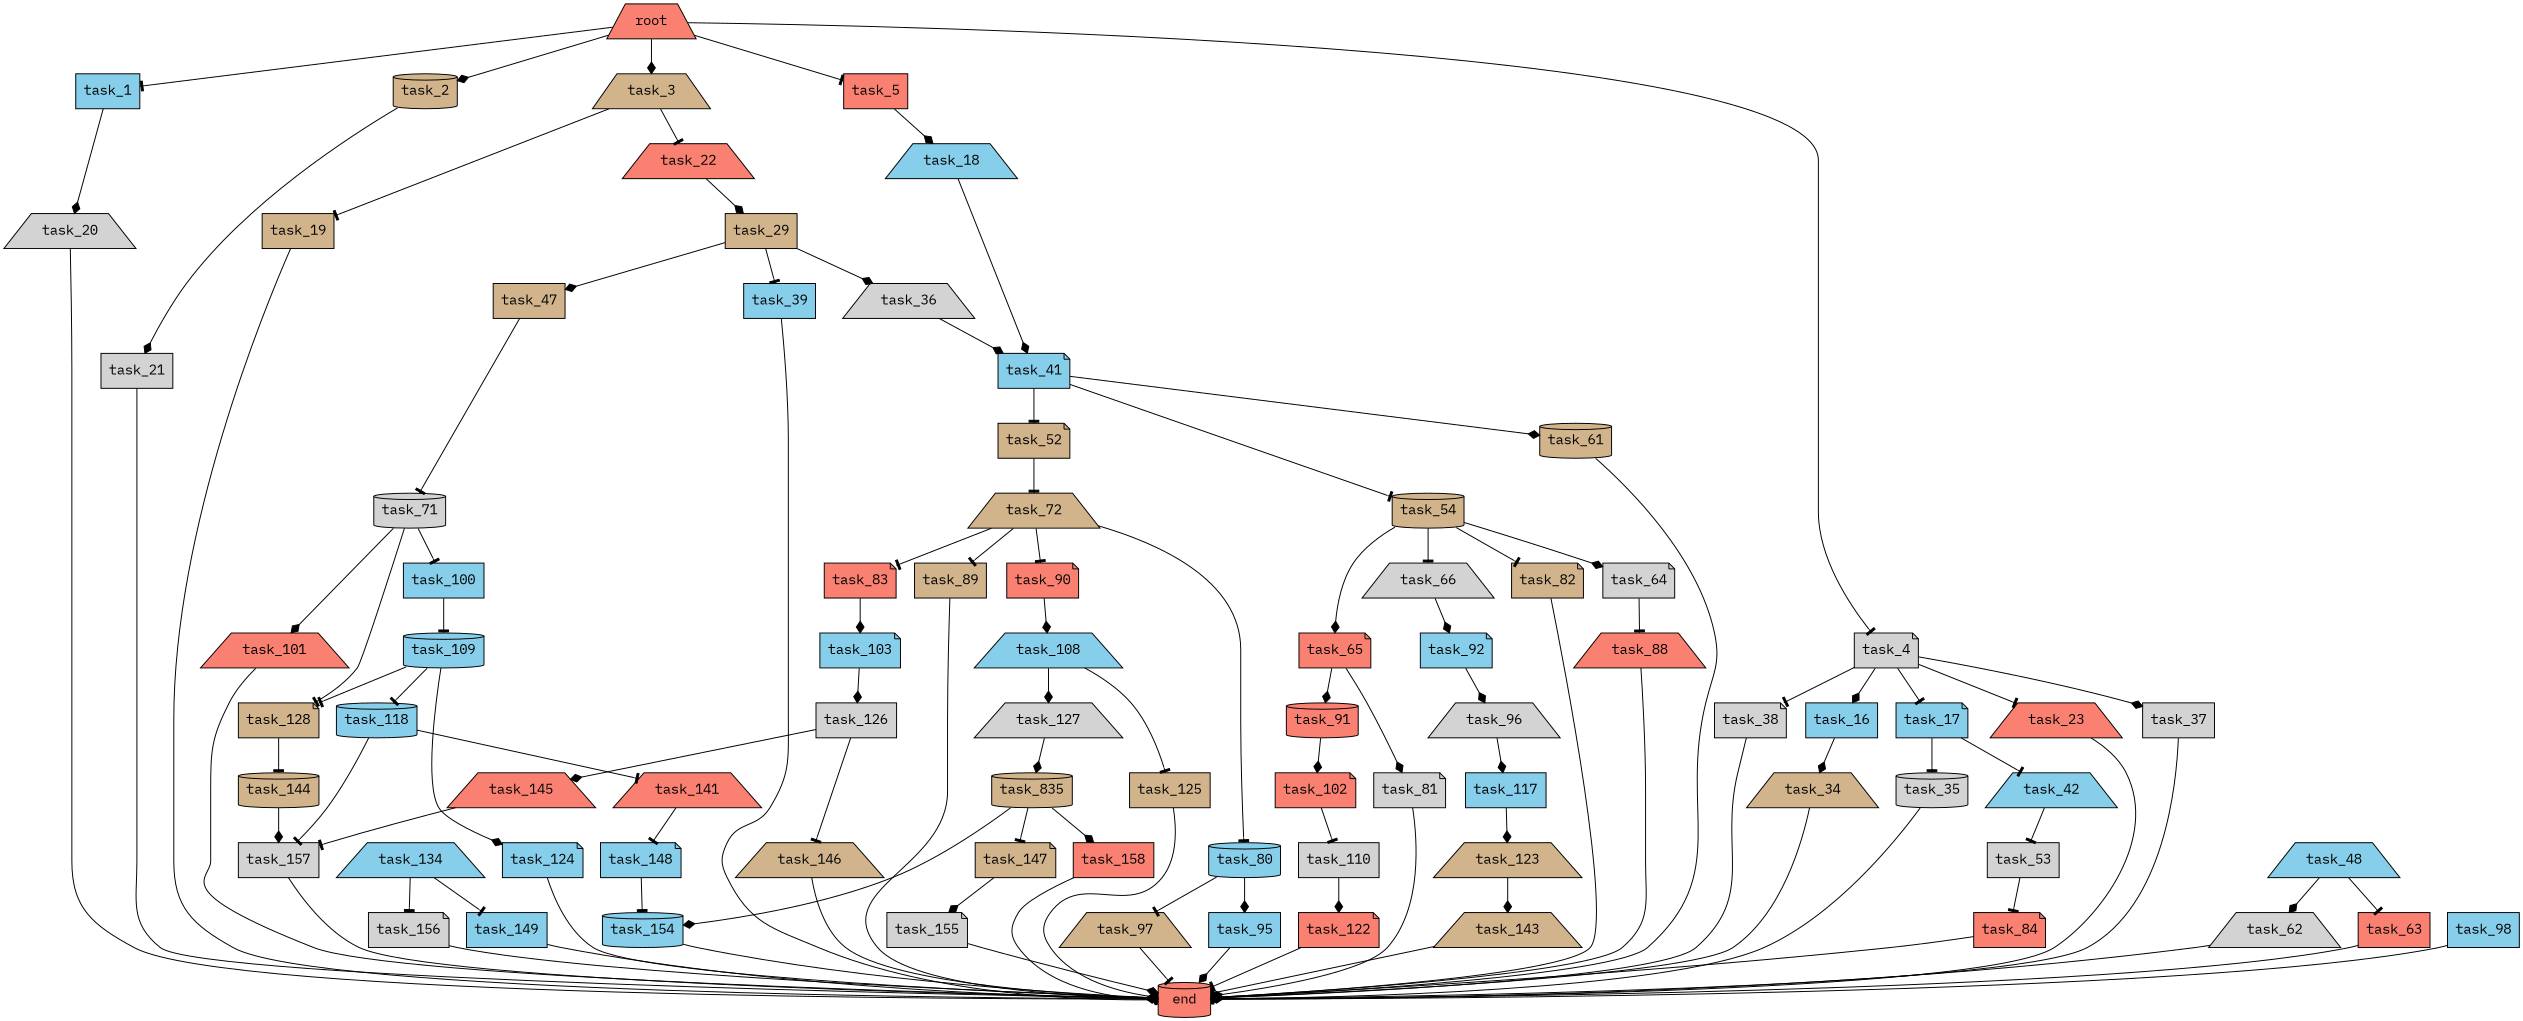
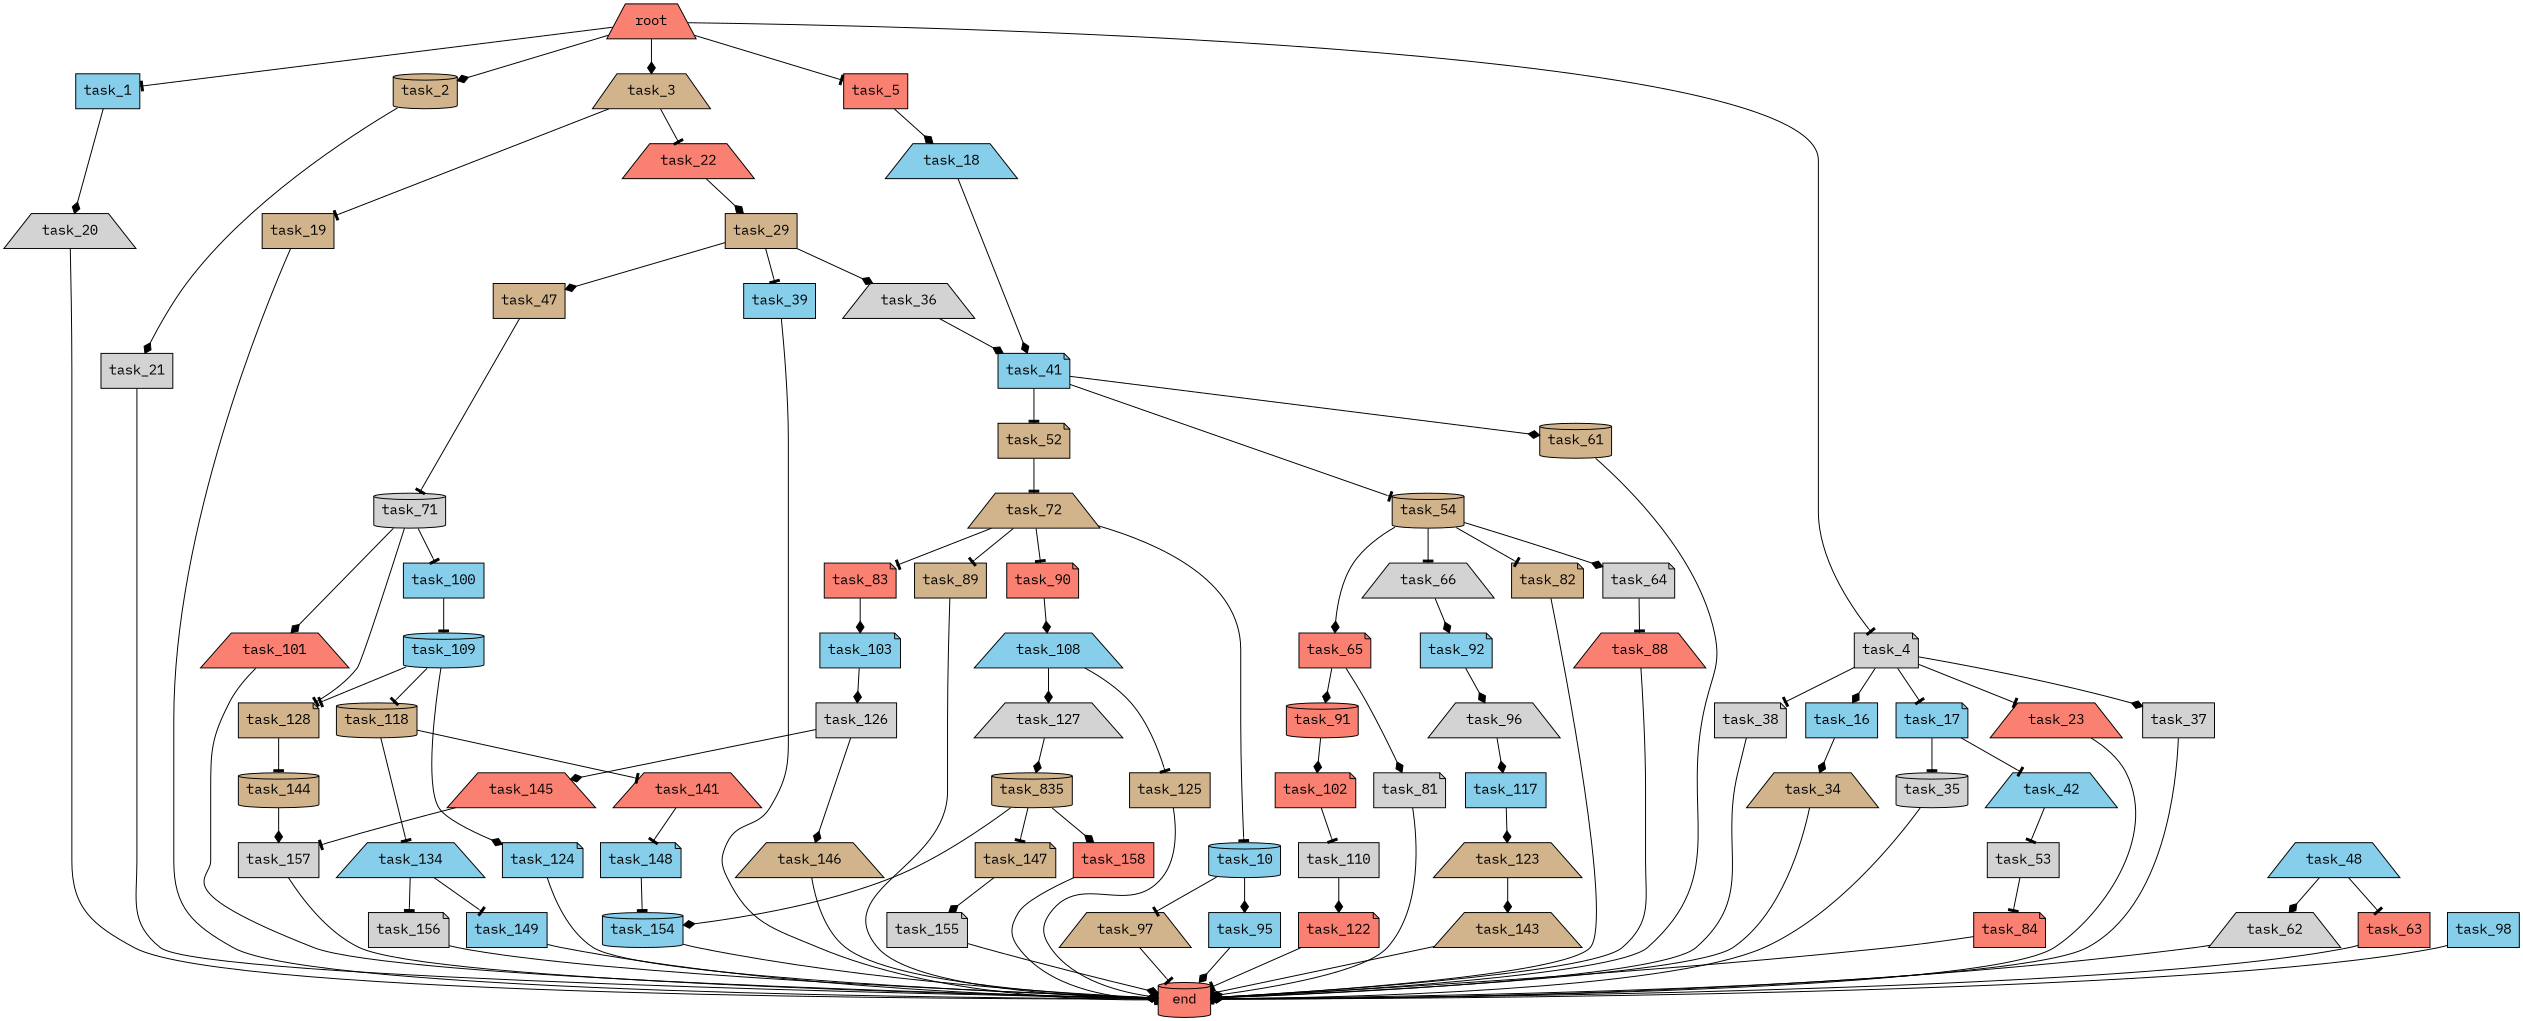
  digraph {
    fontname="IBM Plex Mono"
    node [fillcolor=skyblue fontname="IBM Plex Mono" shape=trapezium style=filled]
    edge [arrowhead=tee fontname="IBM Plex Mono"]
    root [fillcolor=salmon]
    task_1 [shape=box]
    task_2 [fillcolor=tan shape=cylinder]
    task_3 [fillcolor=tan]
    task_4 [fillcolor=lightgrey shape=note]
    task_5 [fillcolor=salmon shape=box]
    task_20 [fillcolor=lightgrey]
    task_21 [fillcolor=lightgrey shape=box]
    task_19 [fillcolor=tan shape=box]
    task_22 [fillcolor=salmon]
    task_16 [shape=box]
    task_17 [shape=note]
    task_23 [fillcolor=salmon]
    task_37 [fillcolor=lightgrey shape=box]
    task_38 [fillcolor=lightgrey shape=note]
    task_18
    end [fillcolor=salmon shape=cylinder]
    task_29 [fillcolor=tan shape=box]
    task_34 [fillcolor=tan]
    task_35 [fillcolor=lightgrey shape=cylinder]
    task_42
    task_41 [shape=note]
    task_53 [fillcolor=lightgrey shape=box]
    task_52 [fillcolor=tan shape=note]
    task_54 [fillcolor=tan shape=cylinder]
    task_61 [fillcolor=tan shape=cylinder]
    task_36 [fillcolor=lightgrey]
    task_39 [shape=box]
    task_47 [fillcolor=tan shape=box]
    task_71 [fillcolor=lightgrey shape=cylinder]
    task_62 [fillcolor=lightgrey]
    task_48
    task_63 [fillcolor=salmon shape=box]
    task_72 [fillcolor=tan]
    task_64 [fillcolor=lightgrey shape=note]
    task_65 [fillcolor=salmon shape=note]
    task_66 [fillcolor=lightgrey]
    task_82 [fillcolor=tan shape=note]
    task_84 [fillcolor=salmon shape=note]
    task_100 [shape=box]
    task_101 [fillcolor=salmon]
    task_128 [fillcolor=tan shape=note]
-   task_80 [shape=cylinder]
+   task_80 [shape=cylinder label=task_10]
    task_83 [fillcolor=salmon shape=note]
    task_89 [fillcolor=tan shape=box]
    task_90 [fillcolor=salmon shape=note]
    task_88 [fillcolor=salmon]
    task_81 [fillcolor=lightgrey shape=note]
    task_91 [fillcolor=salmon shape=cylinder]
    task_92 [shape=note]
    task_102 [fillcolor=salmon shape=note]
    task_96 [fillcolor=lightgrey]
    task_98 [shape=box]
    task_109 [shape=cylinder]
    task_97 [fillcolor=tan]
    n56 [label=task_95 shape=box]
    task_103 [shape=note]
    task_108
    task_126 [fillcolor=lightgrey shape=box]
    task_125 [fillcolor=tan shape=box]
    task_127 [fillcolor=lightgrey]
    task_110 [fillcolor=lightgrey shape=box]
    task_117 [shape=box]
    task_123 [fillcolor=tan]
-   task_118 [shape=cylinder]
+   task_118 [fillcolor=tan shape=cylinder]
    task_124 [shape=note]
    task_122 [fillcolor=salmon shape=note]
    task_145 [fillcolor=salmon]
    task_146 [fillcolor=tan]
    n70 [fillcolor=tan label=task_835 shape=cylinder]
    task_134
    task_141 [fillcolor=salmon]
    task_144 [fillcolor=tan shape=cylinder]
    task_143 [fillcolor=tan]
    task_149 [shape=box]
    task_156 [fillcolor=lightgrey shape=note]
    task_148 [shape=note]
    task_157 [fillcolor=lightgrey shape=box]
    task_147 [fillcolor=tan shape=note]
    task_154 [shape=cylinder]
    task_158 [fillcolor=salmon shape=box]
    task_155 [fillcolor=lightgrey shape=note]
    root -> task_1
    root -> task_2 [arrowhead=diamond]
    root -> task_3 [arrowhead=diamond]
    root -> task_4
    root -> task_5
    task_1 -> task_20 [arrowhead=diamond]
    task_2 -> task_21 [arrowhead=diamond]
    task_3 -> task_19
    task_3 -> task_22
    task_4 -> task_16 [arrowhead=diamond]
    task_4 -> task_17
    task_4 -> task_23
    task_4 -> task_37 [arrowhead=diamond]
    task_4 -> task_38
    task_5 -> task_18 [arrowhead=diamond]
    task_20 -> end
    task_21 -> end
    task_19 -> end
    task_22 -> task_29 [arrowhead=diamond]
    task_16 -> task_34 [arrowhead=diamond]
    task_17 -> task_35
    task_17 -> task_42
    task_23 -> end
    task_37 -> end
    task_38 -> end [arrowhead=diamond]
    task_18 -> task_41 [arrowhead=diamond]
    task_29 -> task_36 [arrowhead=diamond]
    task_29 -> task_39
    task_29 -> task_47 [arrowhead=diamond]
    task_34 -> end [arrowhead=diamond]
    task_35 -> end [arrowhead=diamond]
    task_42 -> task_53
    task_41 -> task_52
    task_41 -> task_54
    task_41 -> task_61 [arrowhead=diamond]
    task_53 -> task_84
    task_52 -> task_72
    task_54 -> task_64 [arrowhead=diamond]
    task_54 -> task_65 [arrowhead=diamond]
    task_54 -> task_66
    task_54 -> task_82
    task_61 -> end [arrowhead=diamond]
    task_36 -> task_41 [arrowhead=diamond]
    task_39 -> end
    task_47 -> task_71
    task_71 -> task_100
    task_71 -> task_101 [arrowhead=diamond]
    task_71 -> task_128
    task_62 -> end [arrowhead=diamond]
    task_48 -> task_62 [arrowhead=diamond]
    task_48 -> task_63
    task_63 -> end
    task_72 -> task_80
    task_72 -> task_83
    task_72 -> task_89
    task_72 -> task_90
    task_64 -> task_88
    task_65 -> task_81 [arrowhead=diamond]
    task_65 -> task_91 [arrowhead=diamond]
    task_66 -> task_92 [arrowhead=diamond]
    task_82 -> end
    task_84 -> end [arrowhead=diamond]
    task_100 -> task_109
    task_101 -> end [arrowhead=diamond]
    task_128 -> task_144
    task_80 -> task_97
    task_80 -> n56 [arrowhead=diamond]
    task_83 -> task_103 [arrowhead=diamond]
    task_89 -> end
    task_90 -> task_108 [arrowhead=diamond]
    task_88 -> end
    task_81 -> end [arrowhead=diamond]
    task_91 -> task_102 [arrowhead=diamond]
    task_92 -> task_96 [arrowhead=diamond]
    task_102 -> task_110
    task_96 -> task_117 [arrowhead=diamond]
    task_98 -> end [arrowhead=diamond]
    task_109 -> task_128
    task_109 -> task_118
    task_109 -> task_124 [arrowhead=diamond]
    task_97 -> end
    n56 -> end [arrowhead=diamond]
    task_103 -> task_126 [arrowhead=diamond]
    task_108 -> task_125
    task_108 -> task_127 [arrowhead=diamond]
    task_126 -> task_145 [arrowhead=diamond]
-   task_126 -> task_146
+   task_126 -> task_146 [arrowhead=diamond]
    task_125 -> end
    task_127 -> n70 [arrowhead=diamond]
    task_110 -> task_122 [arrowhead=diamond]
    task_117 -> task_123 [arrowhead=diamond]
    task_123 -> task_143 [arrowhead=diamond]
-   task_118 -> task_157
+   task_118 -> task_134
    task_118 -> task_141
    task_124 -> end
    task_122 -> end
    task_145 -> task_157
    task_146 -> end
    n70 -> task_147
    n70 -> task_154 [arrowhead=diamond]
    n70 -> task_158 [arrowhead=diamond]
    task_134 -> task_149
    task_134 -> task_156
    task_141 -> task_148
    task_144 -> task_157 [arrowhead=diamond]
    task_143 -> end
    task_149 -> end
    task_156 -> end [arrowhead=diamond]
    task_148 -> task_154
    task_157 -> end [arrowhead=diamond]
    task_147 -> task_155 [arrowhead=diamond]
    task_154 -> end
-   task_158 -> end [arrowhead=diamond]
+   task_158 -> end
    task_155 -> end [arrowhead=diamond]
  }
